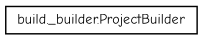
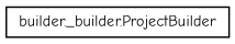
  digraph {
    rankdir=TB
    fontname="Comic Neue"
-   n1 [color=black fillcolor=white fontname="Comic Neue" fontsize=10 height=0.2 label="build._builder.ProjectBuilder" shape=record style=filled width=0.4]
+   n1 [color=black fillcolor=white fontname="Comic Neue" fontsize=10 height=0.2 label="builder._builder.ProjectBuilder" shape=record style=filled width=0.4]
  }
